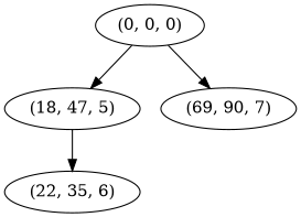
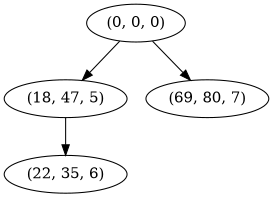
  digraph {
    n1 [label="(18, 47, 5)"]
    "(0, 0, 0)"
-   "(69, 80, 7)" [label="(69, 90, 7)"]
+   "(69, 80, 7)"
    "(22, 35, 6)"
    n1 -> "(22, 35, 6)"
    "(0, 0, 0)" -> n1
    "(0, 0, 0)" -> "(69, 80, 7)"
  }
